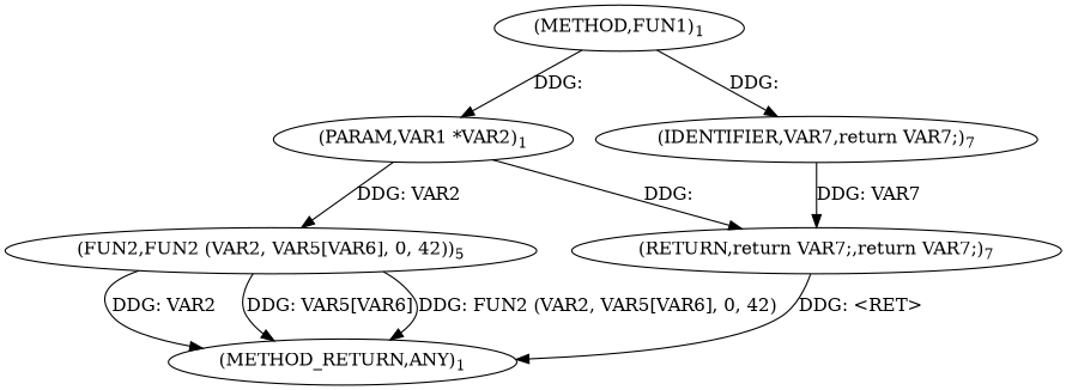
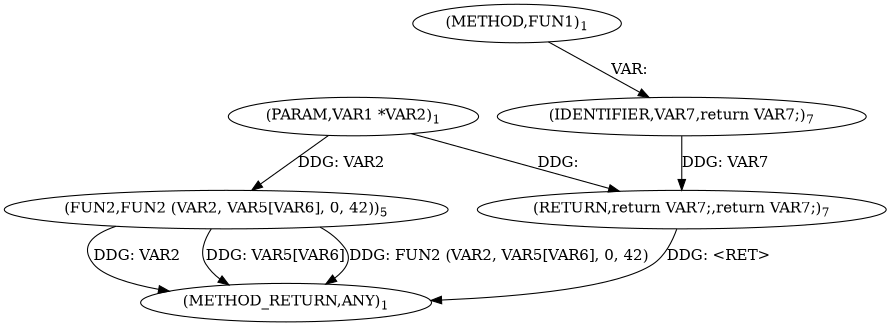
  digraph {
    n1 [label=<(METHOD,FUN1)<SUB>1</SUB>>]
    n2 [label=<(PARAM,VAR1 *VAR2)<SUB>1</SUB>>]
    n3 [label=<(IDENTIFIER,VAR7,return VAR7;)<SUB>7</SUB>>]
    n4 [label=<(FUN2,FUN2 (VAR2, VAR5[VAR6], 0, 42))<SUB>5</SUB>>]
    n5 [label=<(RETURN,return VAR7;,return VAR7;)<SUB>7</SUB>>]
    n6 [label=<(METHOD_RETURN,ANY)<SUB>1</SUB>>]
-   n1 -> n2 [label="DDG: "]
-   n1 -> n3 [label="DDG: "]
+   n1 -> n3 [label="VAR: "]
    n2 -> n4 [label="DDG: VAR2"]
    n2 -> n5 [label="DDG: "]
    n3 -> n5 [label="DDG: VAR7"]
    n4 -> n6 [label="DDG: VAR2"]
    n4 -> n6 [label="DDG: VAR5[VAR6]"]
    n4 -> n6 [label="DDG: FUN2 (VAR2, VAR5[VAR6], 0, 42)"]
    n5 -> n6 [label="DDG: &lt;RET&gt;"]
  }
